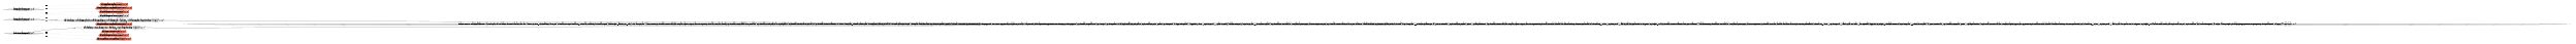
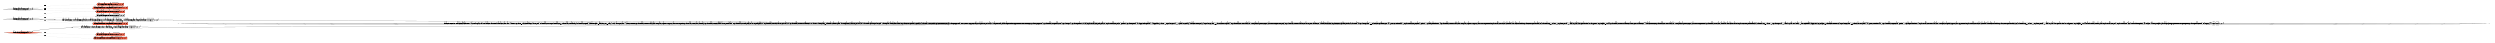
  digraph {
    rankdir=LR
    node [fillcolor=tomato shape=box style=filled]
    edge [style=dotted]
-   n1 [fillcolor=lightgray label="handleVolumeStatusResponse['0', '0', '1']" shape=diamond]
+   n1 [label="handleVolumeStatusResponse['0', '0', '1']" shape=diamond]
    n2 [fillcolor=white label="final StateMachine2<Volume.State,Event,Volume> stateMachine = Volume.State.getStateMachine()@@@3@@@['0', '0', '1']" shape=ellipse]
    n3 [label="final VolumeDataStoreVO volumeDataStore@@@2@@@['0', '0', '1']"]
-   n4 [label="final VolumeVO volume@@@2@@@['0', '0', '1']"]
    n5 [label="final UploadStatusAnswer answer@@@2@@@['0', '0', '1']"]
    n6 [fillcolor=lightgray label="Transaction.execute(new TransactionCallbackNoReturn(){@Override public void doInTransactionWithoutResult(TransactionStatus status){VolumeVO tmpVolume = _volumeDao.findById(volume.getId())VolumeDataStoreVO tmpVolumeDataStore = _volumeDataStoreDao.findById(volumeDataStore.getId())boolean sendAlert = falseString msg = nulltry {switch (answer.getStatus()) {case COMPLETED:tmpVolumeDataStore.setDownloadState(VMTemplateStorageResourceAssoc.Status.DOWNLOADED)tmpVolumeDataStore.setState(State.Ready)tmpVolumeDataStore.setInstallPath(answer.getInstallPath())tmpVolumeDataStore.setPhysicalSize(answer.getPhysicalSize())tmpVolumeDataStore.setSize(answer.getVirtualSize())tmpVolumeDataStore.setDownloadPercent(100)VolumeVO volumeUpdate = _volumeDao.createForUpdate()volumeUpdate.setSize(answer.getVirtualSize())_volumeDao.update(tmpVolume.getId(),volumeUpdate)stateMachine.transitTo(tmpVolume,Event.OperationSucceeded,null,_volumeDao)_resourceLimitMgr.incrementResourceCount(volume.getAccountId(),Resource.ResourceType.secondary_storage,answer.getVirtualSize())UsageEventUtils.publishUsageEvent(EventTypes.EVENT_VOLUME_UPLOAD,tmpVolume.getAccountId(),tmpVolumeDataStore.getDataStoreId(),tmpVolume.getId(),tmpVolume.getName(),null,null,tmpVolumeDataStore.getPhysicalSize(),tmpVolumeDataStore.getSize(),.getName(),tmpVolume.getUuid())if (s_logger.isDebugEnabled()) {s_logger.debug(\"Volume \" + tmpVolume.getUuid() + \" uploaded successfully\")}breakcase IN_PROGRESS:if (tmpVolume.getState() == Volume.State.NotUploaded) {tmpVolumeDataStore.setDownloadState(VMTemplateStorageResourceAssoc.Status.DOWNLOAD_IN_PROGRESS)tmpVolumeDataStore.setDownloadPercent(answer.getDownloadPercent())stateMachine.transitTo(tmpVolume,Event.UploadRequested,null,_volumeDao)}if (tmpVolume.getState() == Volume.State.UploadInProgress) {if (System.currentTimeMillis() - tmpVolumeDataStore.getCreated().getTime() > _uploadOperationTimeout) {tmpVolumeDataStore.setDownloadState(VMTemplateStorageResourceAssoc.Status.DOWNLOAD_ERROR)tmpVolumeDataStore.setState(State.Failed)stateMachine.transitTo(tmpVolume,Event.OperationFailed,null,_volumeDao)msg = \"Volume \" + tmpVolume.getUuid() + \" failed to upload due to operation timed out\"s_logger.error(msg)sendAlert = true}{tmpVolumeDataStore.setDownloadPercent(answer.getDownloadPercent())}}breakcase ERROR:tmpVolumeDataStore.setDownloadState(VMTemplateStorageResourceAssoc.Status.DOWNLOAD_ERROR)tmpVolumeDataStore.setState(State.Failed)stateMachine.transitTo(tmpVolume,Event.OperationFailed,null,_volumeDao)msg = \"Volume \" + tmpVolume.getUuid() + \" failed to upload. Error details: \" + answer.getDetails()s_logger.error(msg)sendAlert = truebreakcase UNKNOWN:if (tmpVolume.getState() == Volume.State.NotUploaded) {if (System.currentTimeMillis() - tmpVolumeDataStore.getCreated().getTime() > _uploadOperationTimeout) {tmpVolumeDataStore.setDownloadState(VMTemplateStorageResourceAssoc.Status.ABANDONED)tmpVolumeDataStore.setState(State.Failed)stateMachine.transitTo(tmpVolume,Event.OperationTimeout,null,_volumeDao)msg = \"Volume \" + tmpVolume.getUuid() + \" failed to upload due to operation timed out\"s_logger.error(msg)sendAlert = true}}break_volumeDataStoreDao.update(tmpVolumeDataStore.getId(),tmpVolumeDataStore)}catch (NoTransitionException e) {if (sendAlert) {_alertMgr.sendAlert(AlertManager.AlertType.ALERT_TYPE_UPLOAD_FAILED,tmpVolume.getDataCenterId(),null,msg,msg)}}}})@@@4@@@['1', '0', '1']" shape=ellipse]
    n7 [fillcolor=lightgray label="handleTemplateStatusResponse['0', '1', '0']" shape=diamond]
    n8 [label="final VMTemplateVO template@@@2@@@['1', '1', '0']"]
    n9 [label="final TemplateDataStoreVO templateDataStore@@@2@@@['0', '1', '0']"]
    n10 [label="final UploadStatusAnswer answer@@@2@@@['0', '1', '0']"]
    n11 [fillcolor=lightgray label="final UploadStatusAnswer answer@@@2@@@['1', '0', '0']"]
    n12 [fillcolor=white label="final StateMachine2<VirtualMachineTemplate.State,VirtualMachineTemplate.Event,VirtualMachineTemplate> stateMachine = VirtualMachineTemplate.State.getStateMachine()@@@3@@@['1', '0', '0']" shape=ellipse]
    n13 [label="final TemplateDataStoreVO templateDataStore@@@2@@@['1', '0', '0']"]
    n14 [fillcolor=lightgray label="handleTemplateStatusResponse['1', '0', '0']" shape=diamond]
    n1 -> n2 [style=bold]
    n1 -> n3 [label=true]
-   n1 -> n4 [label=true]
    n1 -> n5 [label=true]
    n2 -> n6 [style=bold]
    n7 -> n8 [label=true]
    n7 -> n9 [label=true]
-   n7 -> n11 [label=true]
+   n7 -> n10 [label=true]
    n12 -> n6 [style=bold]
    n14 -> n10 [label=true]
    n14 -> n11 [label=true]
    n14 -> n12 [style=bold]
    n14 -> n13 [label=true]
  }
